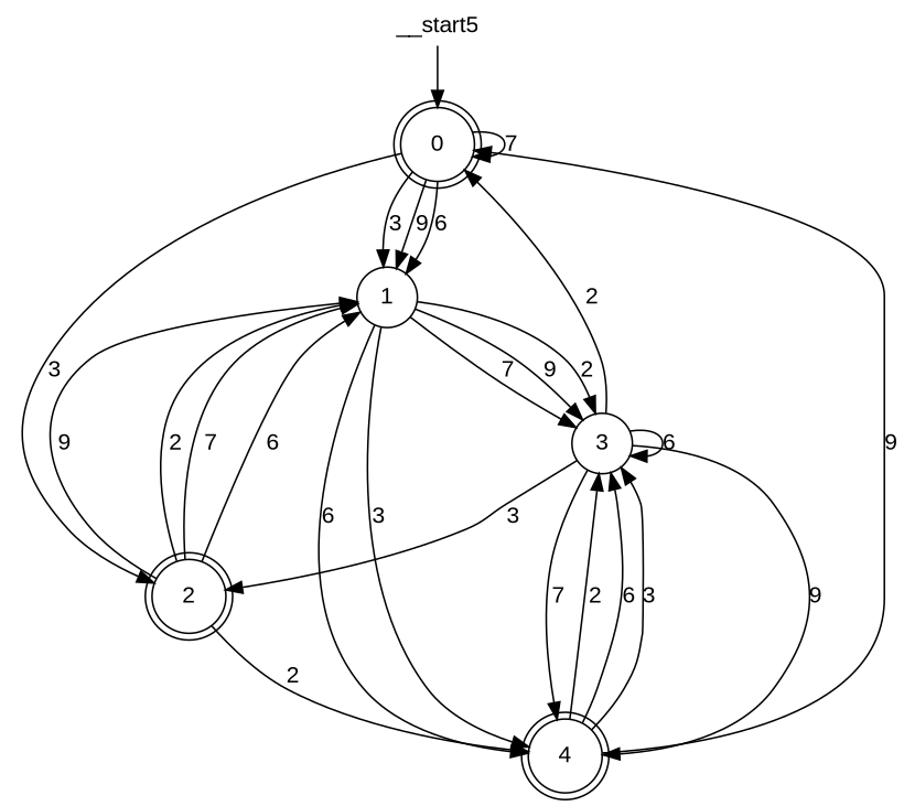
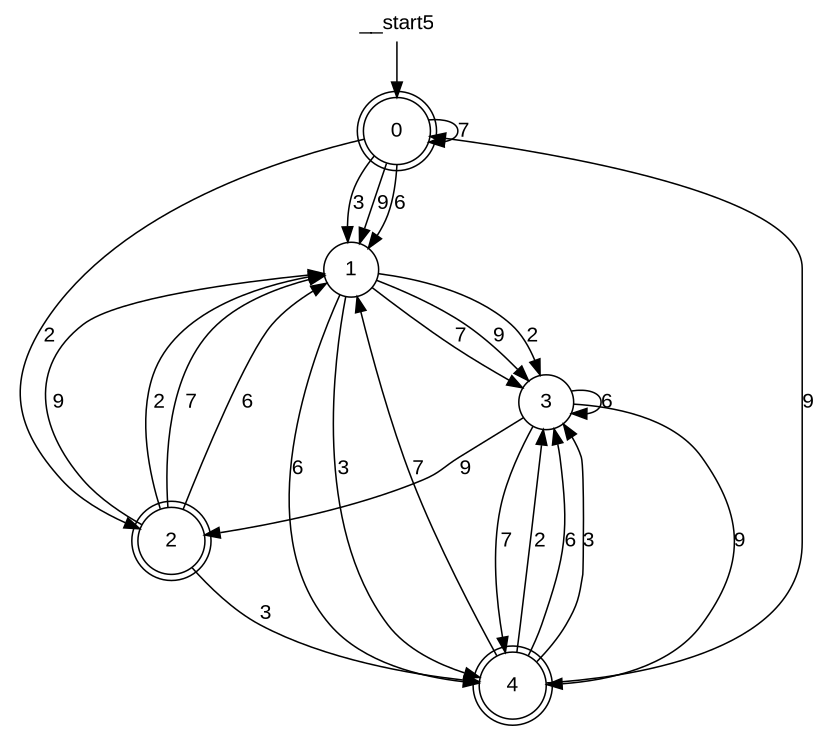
  digraph {
    fontname="Liberation Sans"
    node [fontname="Liberation Sans" shape=doublecircle]
    edge [fontname="Liberation Sans"]
    n1 [label=0]
    n2 [label=1 shape=circle]
    n3 [label=2]
    n4 [label=3 shape=circle]
    n5 [label=4]
    n6 [height=0 label=__start5 shape=none width=0]
    n1 -> n1 [label=7]
    n1 -> n2 [label=9]
    n1 -> n2 [label=6]
    n1 -> n2 [label=3]
-   n1 -> n3 [label=3]
+   n1 -> n3 [label=2]
    n2 -> n4 [label=7]
    n2 -> n4 [label=9]
    n2 -> n4 [label=2]
    n2 -> n5 [label=6]
    n2 -> n5 [label=3]
    n3 -> n2 [label=7]
    n3 -> n2 [label=9]
    n3 -> n2 [label=2]
    n3 -> n2 [label=6]
-   n3 -> n5 [label=2]
-   n4 -> n1 [label=2]
-   n4 -> n3 [label=3]
+   n3 -> n5 [label=3]
+   n4 -> n3 [label=9]
    n4 -> n4 [label=6]
    n4 -> n5 [label=7]
    n4 -> n5 [label=9]
    n5 -> n1 [label=9]
+   n5 -> n2 [label=7]
    n5 -> n4 [label=2]
    n5 -> n4 [label=6]
    n5 -> n4 [label=3]
    n6 -> n1
  }
